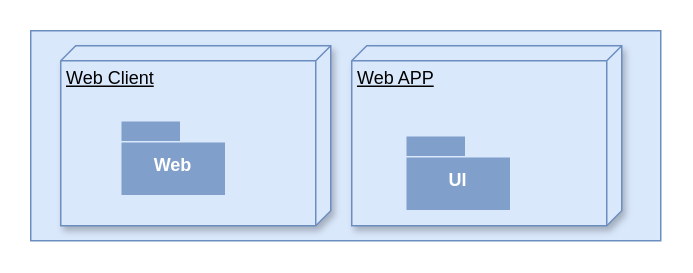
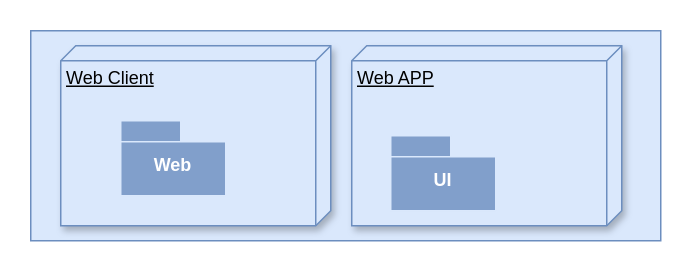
  <mxCell id="0" />
  <mxCell id="1" parent="0" />
  <mxCell id="2" value="" style="rounded=0;whiteSpace=wrap;html=1;fillColor=#dae8fc;strokeColor=#6c8ebf;" vertex="1" parent="1"><mxGeometry x="20" y="20" width="420" height="140" as="geometry" /></mxCell>
  <mxCell id="3" value="Web Client" style="verticalAlign=top;align=left;spacingTop=8;spacingLeft=2;spacingRight=12;shape=cube;size=10;direction=south;fontStyle=4;html=1;whiteSpace=wrap;fillColor=#dae8fc;strokeColor=#6c8ebf;shadow=1;" vertex="1" parent="1"><mxGeometry x="40" y="30" width="180" height="120" as="geometry" /></mxCell>
  <mxCell id="4" value="&lt;font style=&quot;color: rgb(255, 255, 255);&quot;&gt;Web&lt;/font&gt;" style="shape=folder;fontStyle=1;spacingTop=10;tabWidth=40;tabHeight=14;tabPosition=left;html=1;whiteSpace=wrap;fillColor=light-dark(#819fcb, #1d293b);strokeColor=light-dark(#dae8fc, #5c79a3);" vertex="1" parent="1"><mxGeometry x="80" y="80" width="70" height="50" as="geometry" /></mxCell>
  <mxCell id="5" value="Web APP" style="verticalAlign=top;align=left;spacingTop=8;spacingLeft=2;spacingRight=12;shape=cube;size=10;direction=south;fontStyle=4;html=1;whiteSpace=wrap;fillColor=#dae8fc;strokeColor=#6c8ebf;shadow=1;" vertex="1" parent="1"><mxGeometry x="234" y="30" width="180" height="120" as="geometry" /></mxCell>
- <mxCell id="6" value="&lt;font style=&quot;color: rgb(255, 255, 255);&quot;&gt;UI&lt;/font&gt;" style="shape=folder;fontStyle=1;spacingTop=10;tabWidth=40;tabHeight=14;tabPosition=left;html=1;whiteSpace=wrap;fillColor=light-dark(#819fcb, #1d293b);strokeColor=light-dark(#dae8fc, #5c79a3);" vertex="1" parent="1"><mxGeometry x="270" y="90" width="70" height="50" as="geometry" /></mxCell>
+ <mxCell id="6" value="&lt;font style=&quot;color: rgb(255, 255, 255);&quot;&gt;UI&lt;/font&gt;" style="shape=folder;fontStyle=1;spacingTop=10;tabWidth=40;tabHeight=14;tabPosition=left;html=1;whiteSpace=wrap;fillColor=light-dark(#819fcb, #1d293b);strokeColor=light-dark(#dae8fc, #5c79a3);" vertex="1" parent="1"><mxGeometry x="260" y="90" width="70" height="50" as="geometry" /></mxCell>
